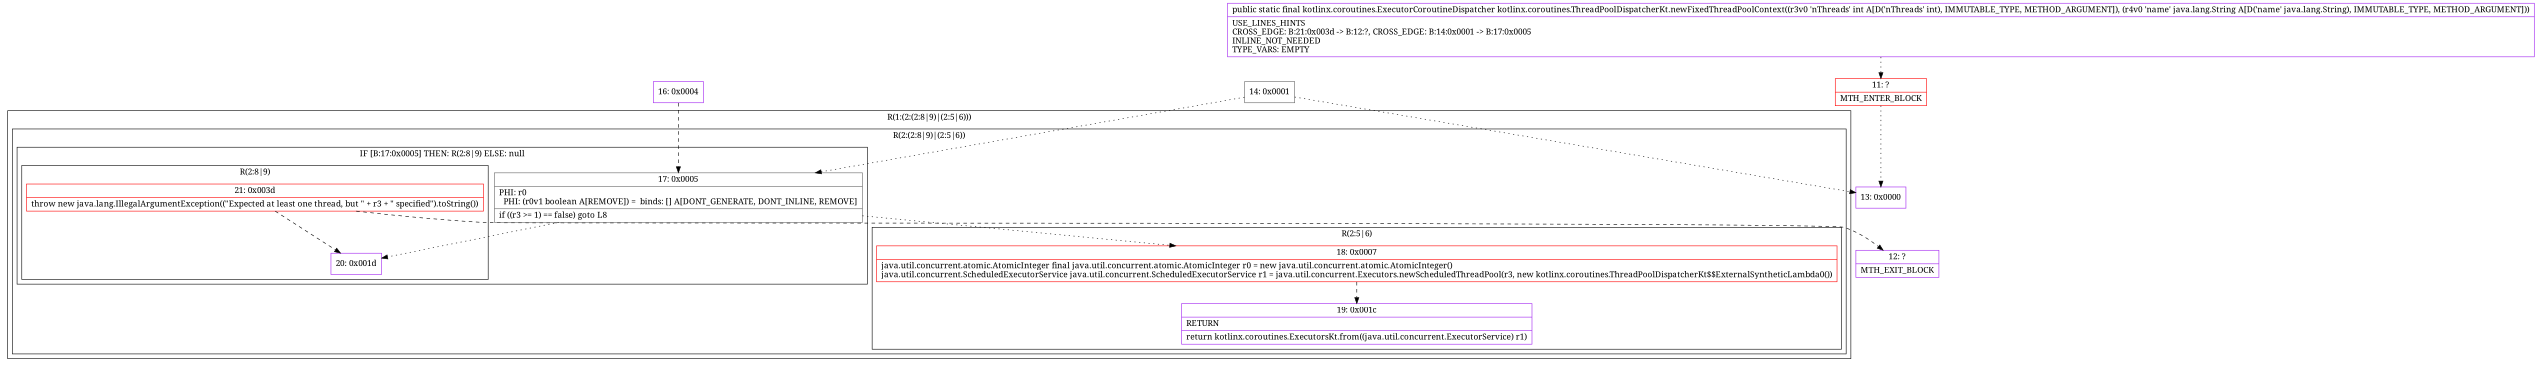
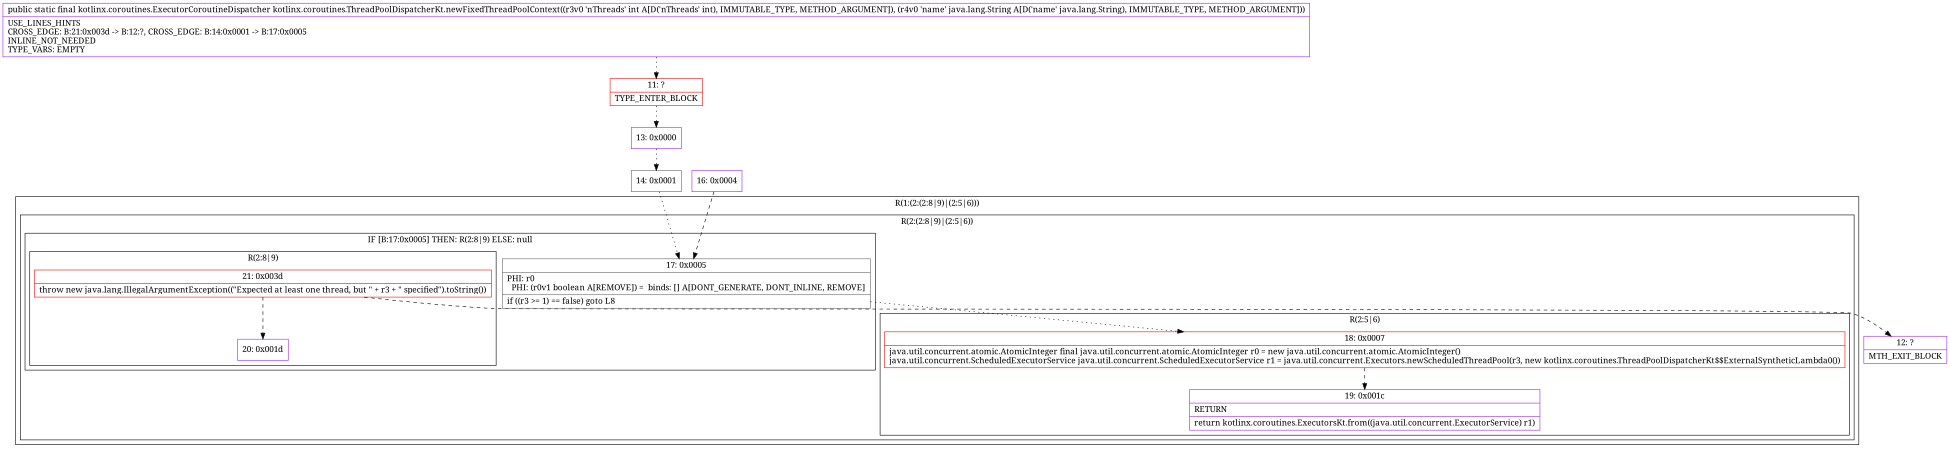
  digraph {
    fontname="Noto Serif"
    node [color=purple fontname="Noto Serif" shape=record]
    edge [fontname="Noto Serif" style=dotted]
    n1 [label="{20\:\ 0x001d}"]
    n2 [color=red label="{21\:\ 0x003d|throw new java.lang.IllegalArgumentException((\"Expected at least one thread, but \" + r3 + \" specified\").toString())\l}"]
    n3 [color=gray40 label="{17\:\ 0x0005|PHI: r0 \l  PHI: (r0v1 boolean A[REMOVE]) =  binds: [] A[DONT_GENERATE, DONT_INLINE, REMOVE]\l|if ((r3 \>= 1) == false) goto L8\l}"]
    n4 [color=red label="{18\:\ 0x0007|java.util.concurrent.atomic.AtomicInteger final java.util.concurrent.atomic.AtomicInteger r0 = new java.util.concurrent.atomic.AtomicInteger()\ljava.util.concurrent.ScheduledExecutorService java.util.concurrent.ScheduledExecutorService r1 = java.util.concurrent.Executors.newScheduledThreadPool(r3, new kotlinx.coroutines.ThreadPoolDispatcherKt$$ExternalSyntheticLambda0())\l}"]
    n5 [label="{19\:\ 0x001c|RETURN\l|return kotlinx.coroutines.ExecutorsKt.from((java.util.concurrent.ExecutorService) r1)\l}"]
    n6 [label="{12\:\ ?|MTH_EXIT_BLOCK\l}"]
-   n7 [color=red label="{11\:\ ?|MTH_ENTER_BLOCK\l}"]
+   n7 [color=red label="{11\:\ ?|TYPE_ENTER_BLOCK\l}"]
    n8 [label="{13\:\ 0x0000}"]
    n9 [color=gray40 label="{14\:\ 0x0001}"]
    n10 [label="{16\:\ 0x0004}"]
    n11 [label="{public static final kotlinx.coroutines.ExecutorCoroutineDispatcher kotlinx.coroutines.ThreadPoolDispatcherKt.newFixedThreadPoolContext((r3v0 'nThreads' int A[D('nThreads' int), IMMUTABLE_TYPE, METHOD_ARGUMENT]), (r4v0 'name' java.lang.String A[D('name' java.lang.String), IMMUTABLE_TYPE, METHOD_ARGUMENT]))  | USE_LINES_HINTS\lCROSS_EDGE: B:21:0x003d \-\> B:12:?, CROSS_EDGE: B:14:0x0001 \-\> B:17:0x0005\lINLINE_NOT_NEEDED\lTYPE_VARS: EMPTY\l}"]
    subgraph cluster_1 {
      label="R(1:(2:(2:8|9)|(2:5|6)))"
      subgraph cluster_2 {
        label="R(2:(2:8|9)|(2:5|6))"
        subgraph cluster_3 {
          label="IF [B:17:0x0005] THEN: R(2:8|9) ELSE: null"
          n3
          subgraph cluster_4 {
            label="R(2:8|9)"
            n1
            n2
          }
        }
        subgraph cluster_5 {
          label="R(2:5|6)"
          n4
          n5
        }
      }
    }
    n2 -> n1 [style=dashed]
    n2 -> n6 [style=dashed]
-   n3 -> n1
    n3 -> n4
    n4 -> n5 [style=dashed]
    n7 -> n8
-   n9 -> n8
+   n8 -> n9
    n9 -> n3
    n10 -> n3 [style=dashed]
    n11 -> n7
  }
